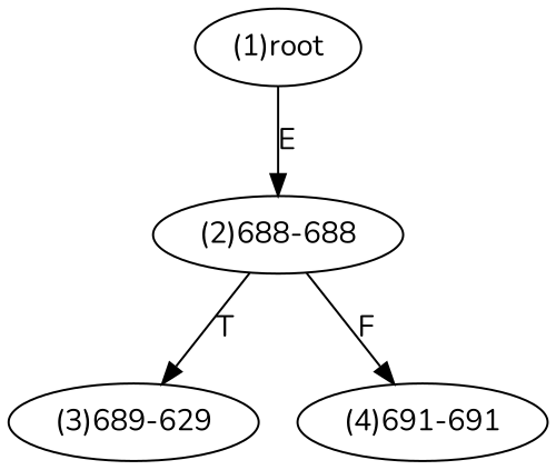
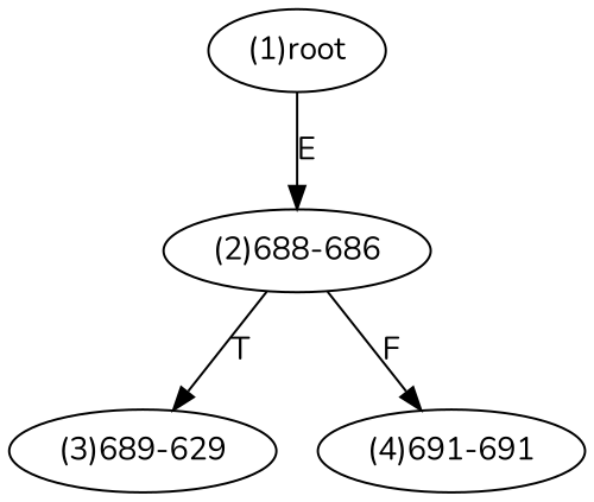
  digraph {
    fontname=Nunito
    node [fontname=Nunito]
    edge [fontname=Nunito]
    n1 [label="(1)root"]
-   n2 [label="(2)688-688"]
+   n2 [label="(2)688-686"]
    n3 [label="(3)689-629"]
    n4 [label="(4)691-691"]
    n1 -> n2 [label=E]
    n2 -> n3 [label=T]
    n2 -> n4 [label=F]
  }
